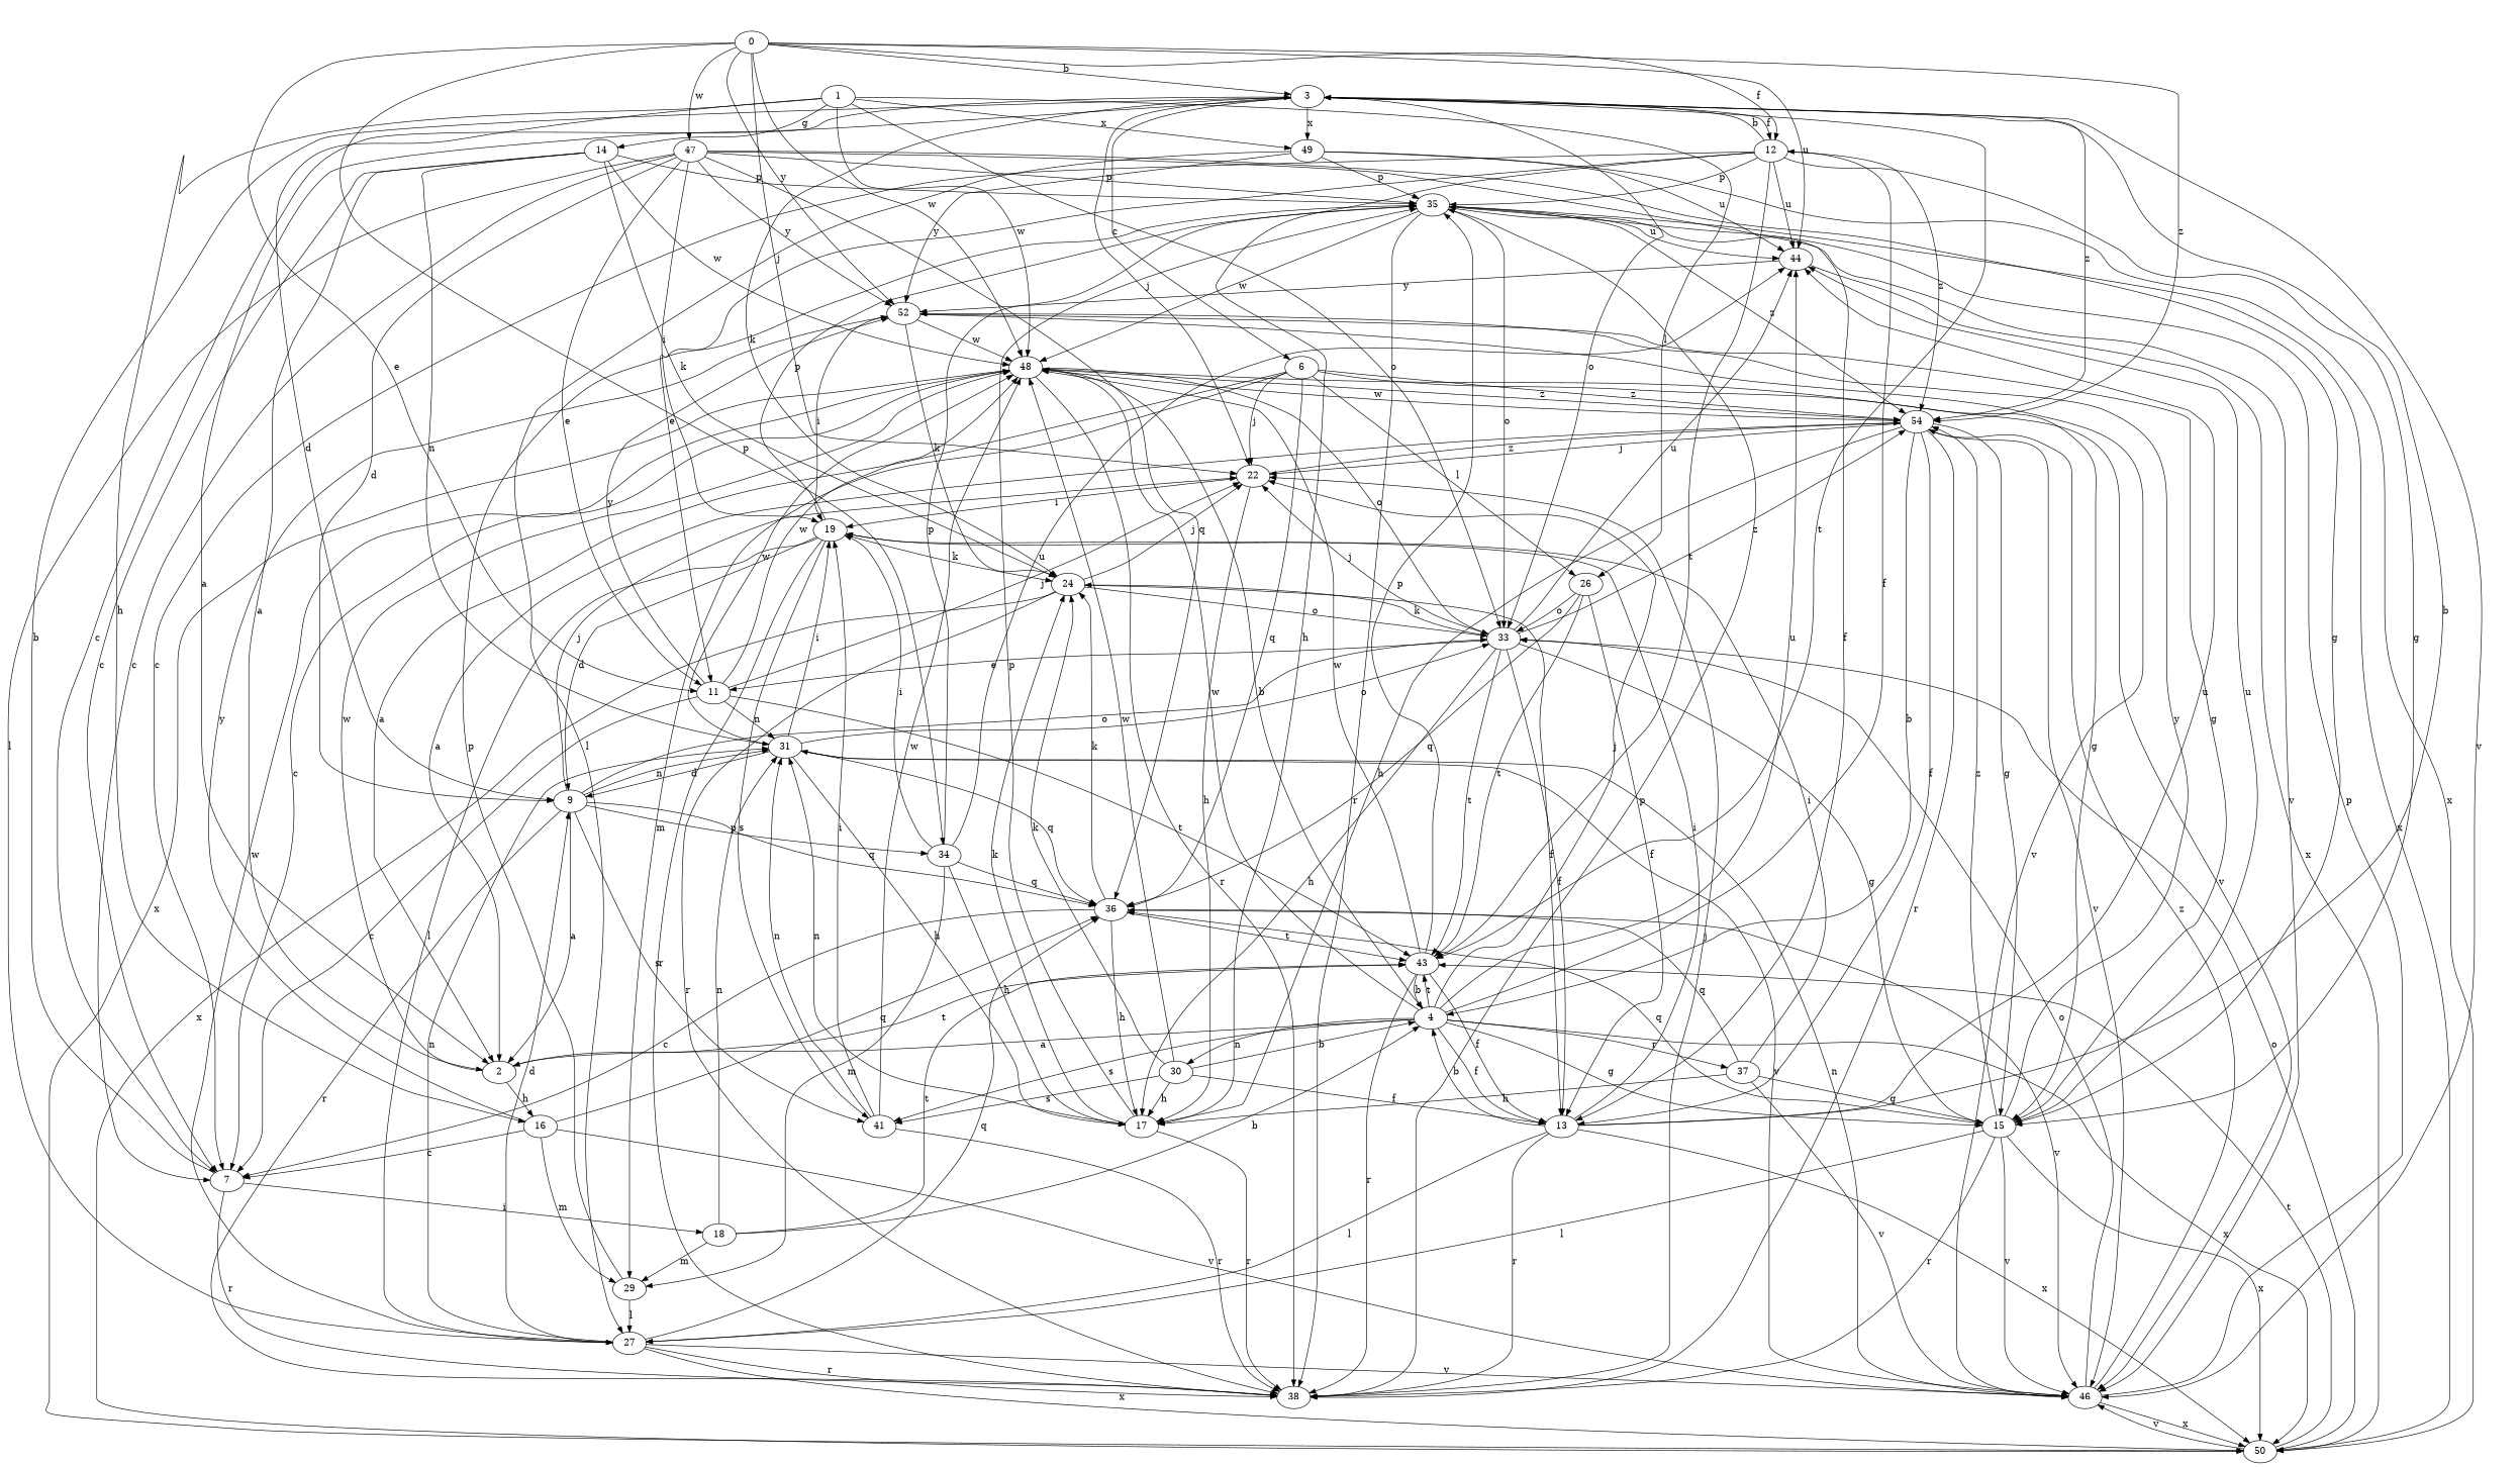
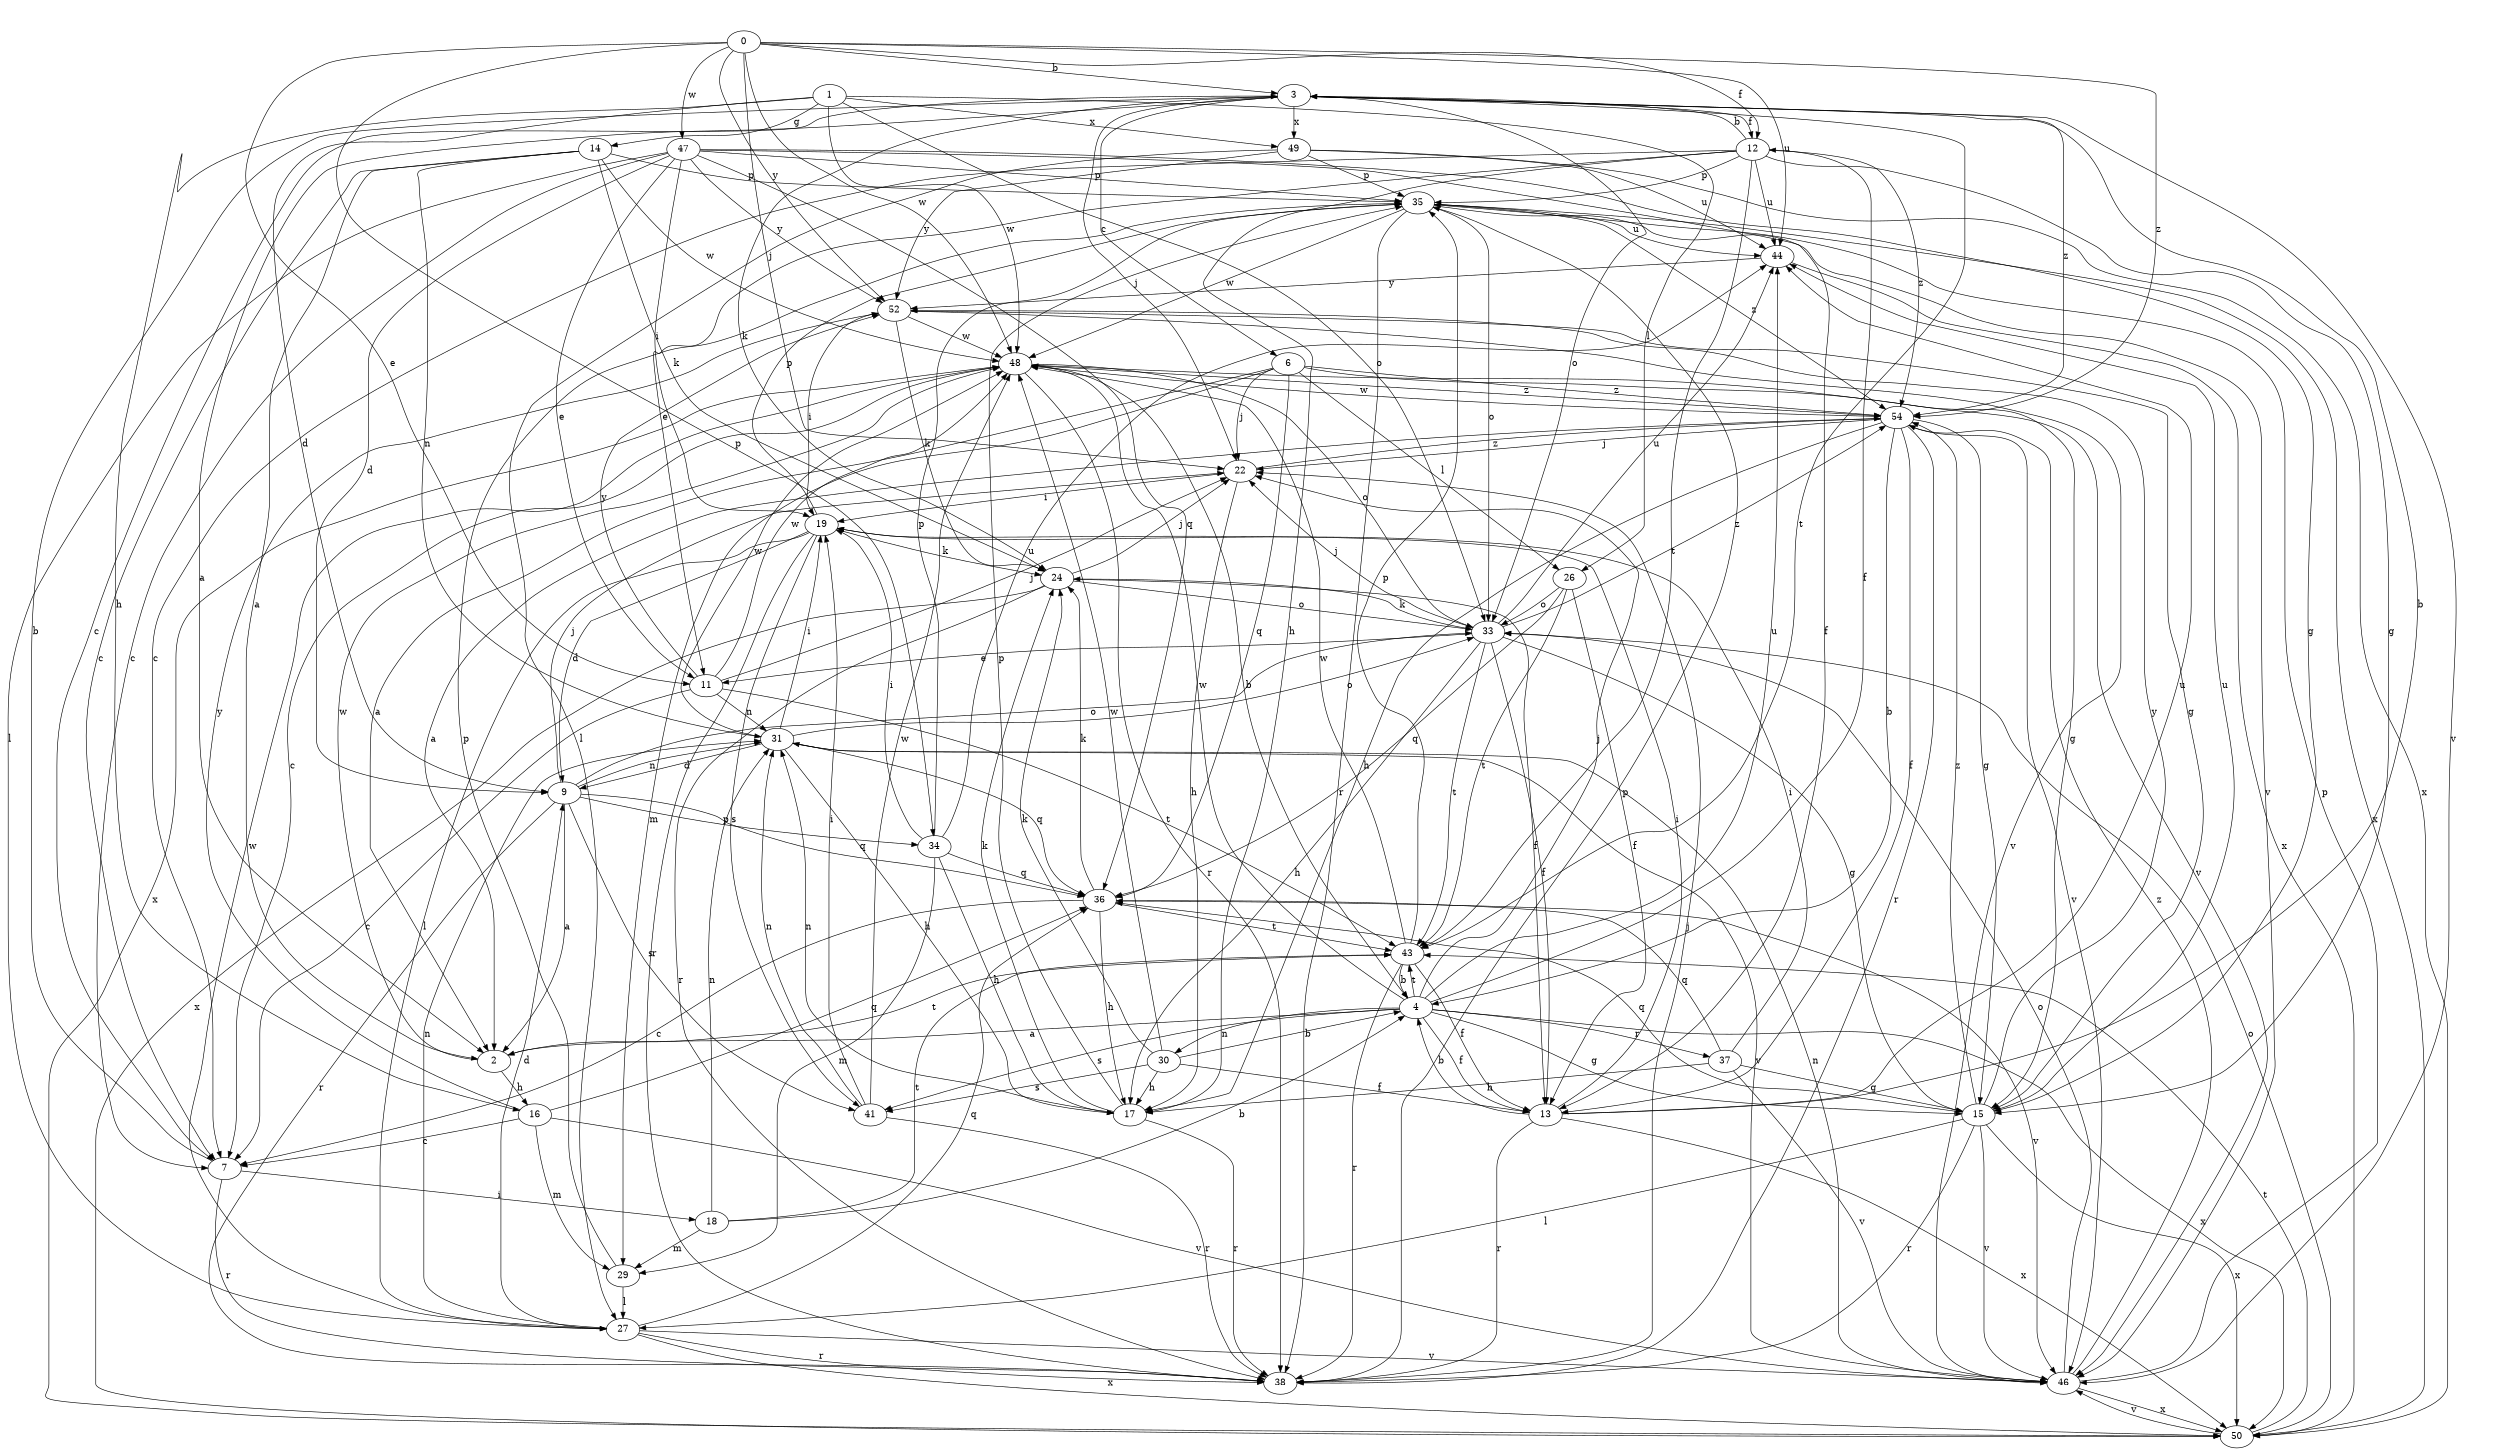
  strict digraph {
    0
    3
    11
    12
    22
    34
    44
    47
    48
    52
    54
    33
    49
    2
    43
    6
    7
    24
    46
    31
    15
    17
    35
    19
    29
    36
    50
    9
    13
    27
    4
    38
    1
    14
    16
    26
    41
    18
    30
    37
    0 -> 3 [label=b]
    0 -> 11 [label=e]
    0 -> 12 [label=f]
    0 -> 22 [label=j]
    0 -> 34 [label=p]
    0 -> 44 [label=u]
    0 -> 47 [label=w]
    0 -> 48 [label=w]
    0 -> 52 [label=y]
    0 -> 54 [label=z]
    3 -> 12 [label=f]
    3 -> 22 [label=j]
    3 -> 54 [label=z]
    3 -> 33 [label=o]
    3 -> 49 [label=x]
    3 -> 2 [label=a]
    3 -> 43 [label=t]
    3 -> 6 [label=c]
    3 -> 7 [label=c]
    3 -> 24 [label=k]
    3 -> 46 [label=v]
    11 -> 22 [label=j]
    11 -> 48 [label=w]
    11 -> 52 [label=y]
    11 -> 43 [label=t]
    11 -> 7 [label=c]
    11 -> 31 [label=n]
    12 -> 3 [label=b]
    12 -> 11 [label=e]
    12 -> 44 [label=u]
    12 -> 54 [label=z]
    12 -> 43 [label=t]
    12 -> 7 [label=c]
    12 -> 15 [label=g]
    12 -> 17 [label=h]
    12 -> 35 [label=p]
    22 -> 54 [label=z]
    22 -> 17 [label=h]
    22 -> 19 [label=i]
    34 -> 44 [label=u]
    34 -> 17 [label=h]
    34 -> 35 [label=p]
    34 -> 19 [label=i]
    34 -> 29 [label=m]
    34 -> 36 [label=q]
    44 -> 52 [label=y]
    44 -> 50 [label=x]
    47 -> 11 [label=e]
    47 -> 52 [label=y]
    47 -> 7 [label=c]
    47 -> 15 [label=g]
    47 -> 35 [label=p]
    47 -> 19 [label=i]
    47 -> 36 [label=q]
    47 -> 9 [label=d]
    47 -> 13 [label=f]
    47 -> 27 [label=l]
    48 -> 54 [label=z]
    48 -> 33 [label=o]
    48 -> 7 [label=c]
    48 -> 46 [label=v]
    48 -> 50 [label=x]
    48 -> 4 [label=b]
    48 -> 38 [label=r]
    52 -> 48 [label=w]
    52 -> 24 [label=k]
    52 -> 46 [label=v]
    52 -> 15 [label=g]
    52 -> 19 [label=i]
    54 -> 22 [label=j]
    54 -> 48 [label=w]
    54 -> 2 [label=a]
    54 -> 46 [label=v]
    54 -> 15 [label=g]
    54 -> 17 [label=h]
    54 -> 13 [label=f]
    54 -> 4 [label=b]
    54 -> 38 [label=r]
    33 -> 11 [label=e]
    33 -> 22 [label=j]
    33 -> 44 [label=u]
    33 -> 54 [label=z]
    33 -> 43 [label=t]
    33 -> 24 [label=k]
    33 -> 15 [label=g]
    33 -> 17 [label=h]
    33 -> 13 [label=f]
    49 -> 44 [label=u]
    49 -> 52 [label=y]
    49 -> 35 [label=p]
    49 -> 50 [label=x]
    49 -> 27 [label=l]
    2 -> 48 [label=w]
    2 -> 43 [label=t]
    2 -> 16 [label=h]
    43 -> 48 [label=w]
    43 -> 35 [label=p]
    43 -> 13 [label=f]
    43 -> 4 [label=b]
    43 -> 38 [label=r]
    6 -> 22 [label=j]
    6 -> 54 [label=z]
    6 -> 2 [label=a]
    6 -> 15 [label=g]
    6 -> 29 [label=m]
    6 -> 36 [label=q]
    6 -> 26 [label=l]
    7 -> 3 [label=b]
    7 -> 38 [label=r]
    7 -> 18 [label=i]
    24 -> 22 [label=j]
    24 -> 33 [label=o]
    24 -> 50 [label=x]
    24 -> 13 [label=f]
    24 -> 38 [label=r]
    46 -> 54 [label=z]
    46 -> 33 [label=o]
    46 -> 31 [label=n]
    46 -> 35 [label=p]
    46 -> 50 [label=x]
    31 -> 48 [label=w]
    31 -> 33 [label=o]
    31 -> 46 [label=v]
    31 -> 17 [label=h]
    31 -> 19 [label=i]
    31 -> 36 [label=q]
    31 -> 9 [label=d]
    15 -> 44 [label=u]
    15 -> 52 [label=y]
    15 -> 54 [label=z]
    15 -> 46 [label=v]
    15 -> 36 [label=q]
    15 -> 50 [label=x]
    15 -> 27 [label=l]
    15 -> 38 [label=r]
    17 -> 24 [label=k]
    17 -> 31 [label=n]
    17 -> 35 [label=p]
    17 -> 38 [label=r]
    35 -> 44 [label=u]
    35 -> 48 [label=w]
    35 -> 54 [label=z]
    35 -> 33 [label=o]
    35 -> 46 [label=v]
    35 -> 50 [label=x]
    35 -> 38 [label=r]
    19 -> 24 [label=k]
    19 -> 35 [label=p]
    19 -> 9 [label=d]
    19 -> 27 [label=l]
    19 -> 38 [label=r]
    19 -> 41 [label=s]
    29 -> 35 [label=p]
    29 -> 27 [label=l]
    36 -> 43 [label=t]
    36 -> 7 [label=c]
    36 -> 24 [label=k]
    36 -> 46 [label=v]
    36 -> 17 [label=h]
    50 -> 33 [label=o]
    50 -> 43 [label=t]
    50 -> 46 [label=v]
    9 -> 22 [label=j]
    9 -> 34 [label=p]
    9 -> 33 [label=o]
    9 -> 2 [label=a]
    9 -> 31 [label=n]
    9 -> 36 [label=q]
    9 -> 38 [label=r]
    9 -> 41 [label=s]
    13 -> 3 [label=b]
    13 -> 44 [label=u]
    13 -> 19 [label=i]
    13 -> 50 [label=x]
-   13 -> 27 [label=l]
    13 -> 4 [label=b]
    13 -> 38 [label=r]
    27 -> 48 [label=w]
    27 -> 46 [label=v]
    27 -> 31 [label=n]
    27 -> 36 [label=q]
    27 -> 50 [label=x]
    27 -> 9 [label=d]
    27 -> 38 [label=r]
    4 -> 12 [label=f]
    4 -> 22 [label=j]
    4 -> 44 [label=u]
    4 -> 48 [label=w]
    4 -> 2 [label=a]
    4 -> 43 [label=t]
    4 -> 15 [label=g]
    4 -> 50 [label=x]
    4 -> 13 [label=f]
    4 -> 41 [label=s]
    4 -> 30 [label=n]
    4 -> 37 [label=r]
    38 -> 22 [label=j]
    38 -> 35 [label=p]
    1 -> 48 [label=w]
    1 -> 33 [label=o]
    1 -> 49 [label=x]
    1 -> 9 [label=d]
    1 -> 14 [label=g]
    1 -> 16 [label=h]
    1 -> 26 [label=l]
    14 -> 48 [label=w]
    14 -> 2 [label=a]
    14 -> 7 [label=c]
    14 -> 24 [label=k]
    14 -> 31 [label=n]
    14 -> 35 [label=p]
    16 -> 52 [label=y]
    16 -> 7 [label=c]
    16 -> 46 [label=v]
    16 -> 29 [label=m]
    16 -> 36 [label=q]
    26 -> 33 [label=o]
    26 -> 43 [label=t]
    26 -> 36 [label=q]
    26 -> 13 [label=f]
    41 -> 48 [label=w]
    41 -> 31 [label=n]
    41 -> 19 [label=i]
    41 -> 38 [label=r]
    18 -> 43 [label=t]
    18 -> 31 [label=n]
    18 -> 29 [label=m]
    18 -> 4 [label=b]
    30 -> 48 [label=w]
    30 -> 24 [label=k]
    30 -> 17 [label=h]
    30 -> 13 [label=f]
    30 -> 4 [label=b]
    30 -> 41 [label=s]
    37 -> 46 [label=v]
    37 -> 15 [label=g]
    37 -> 17 [label=h]
    37 -> 19 [label=i]
    37 -> 36 [label=q]
  }
